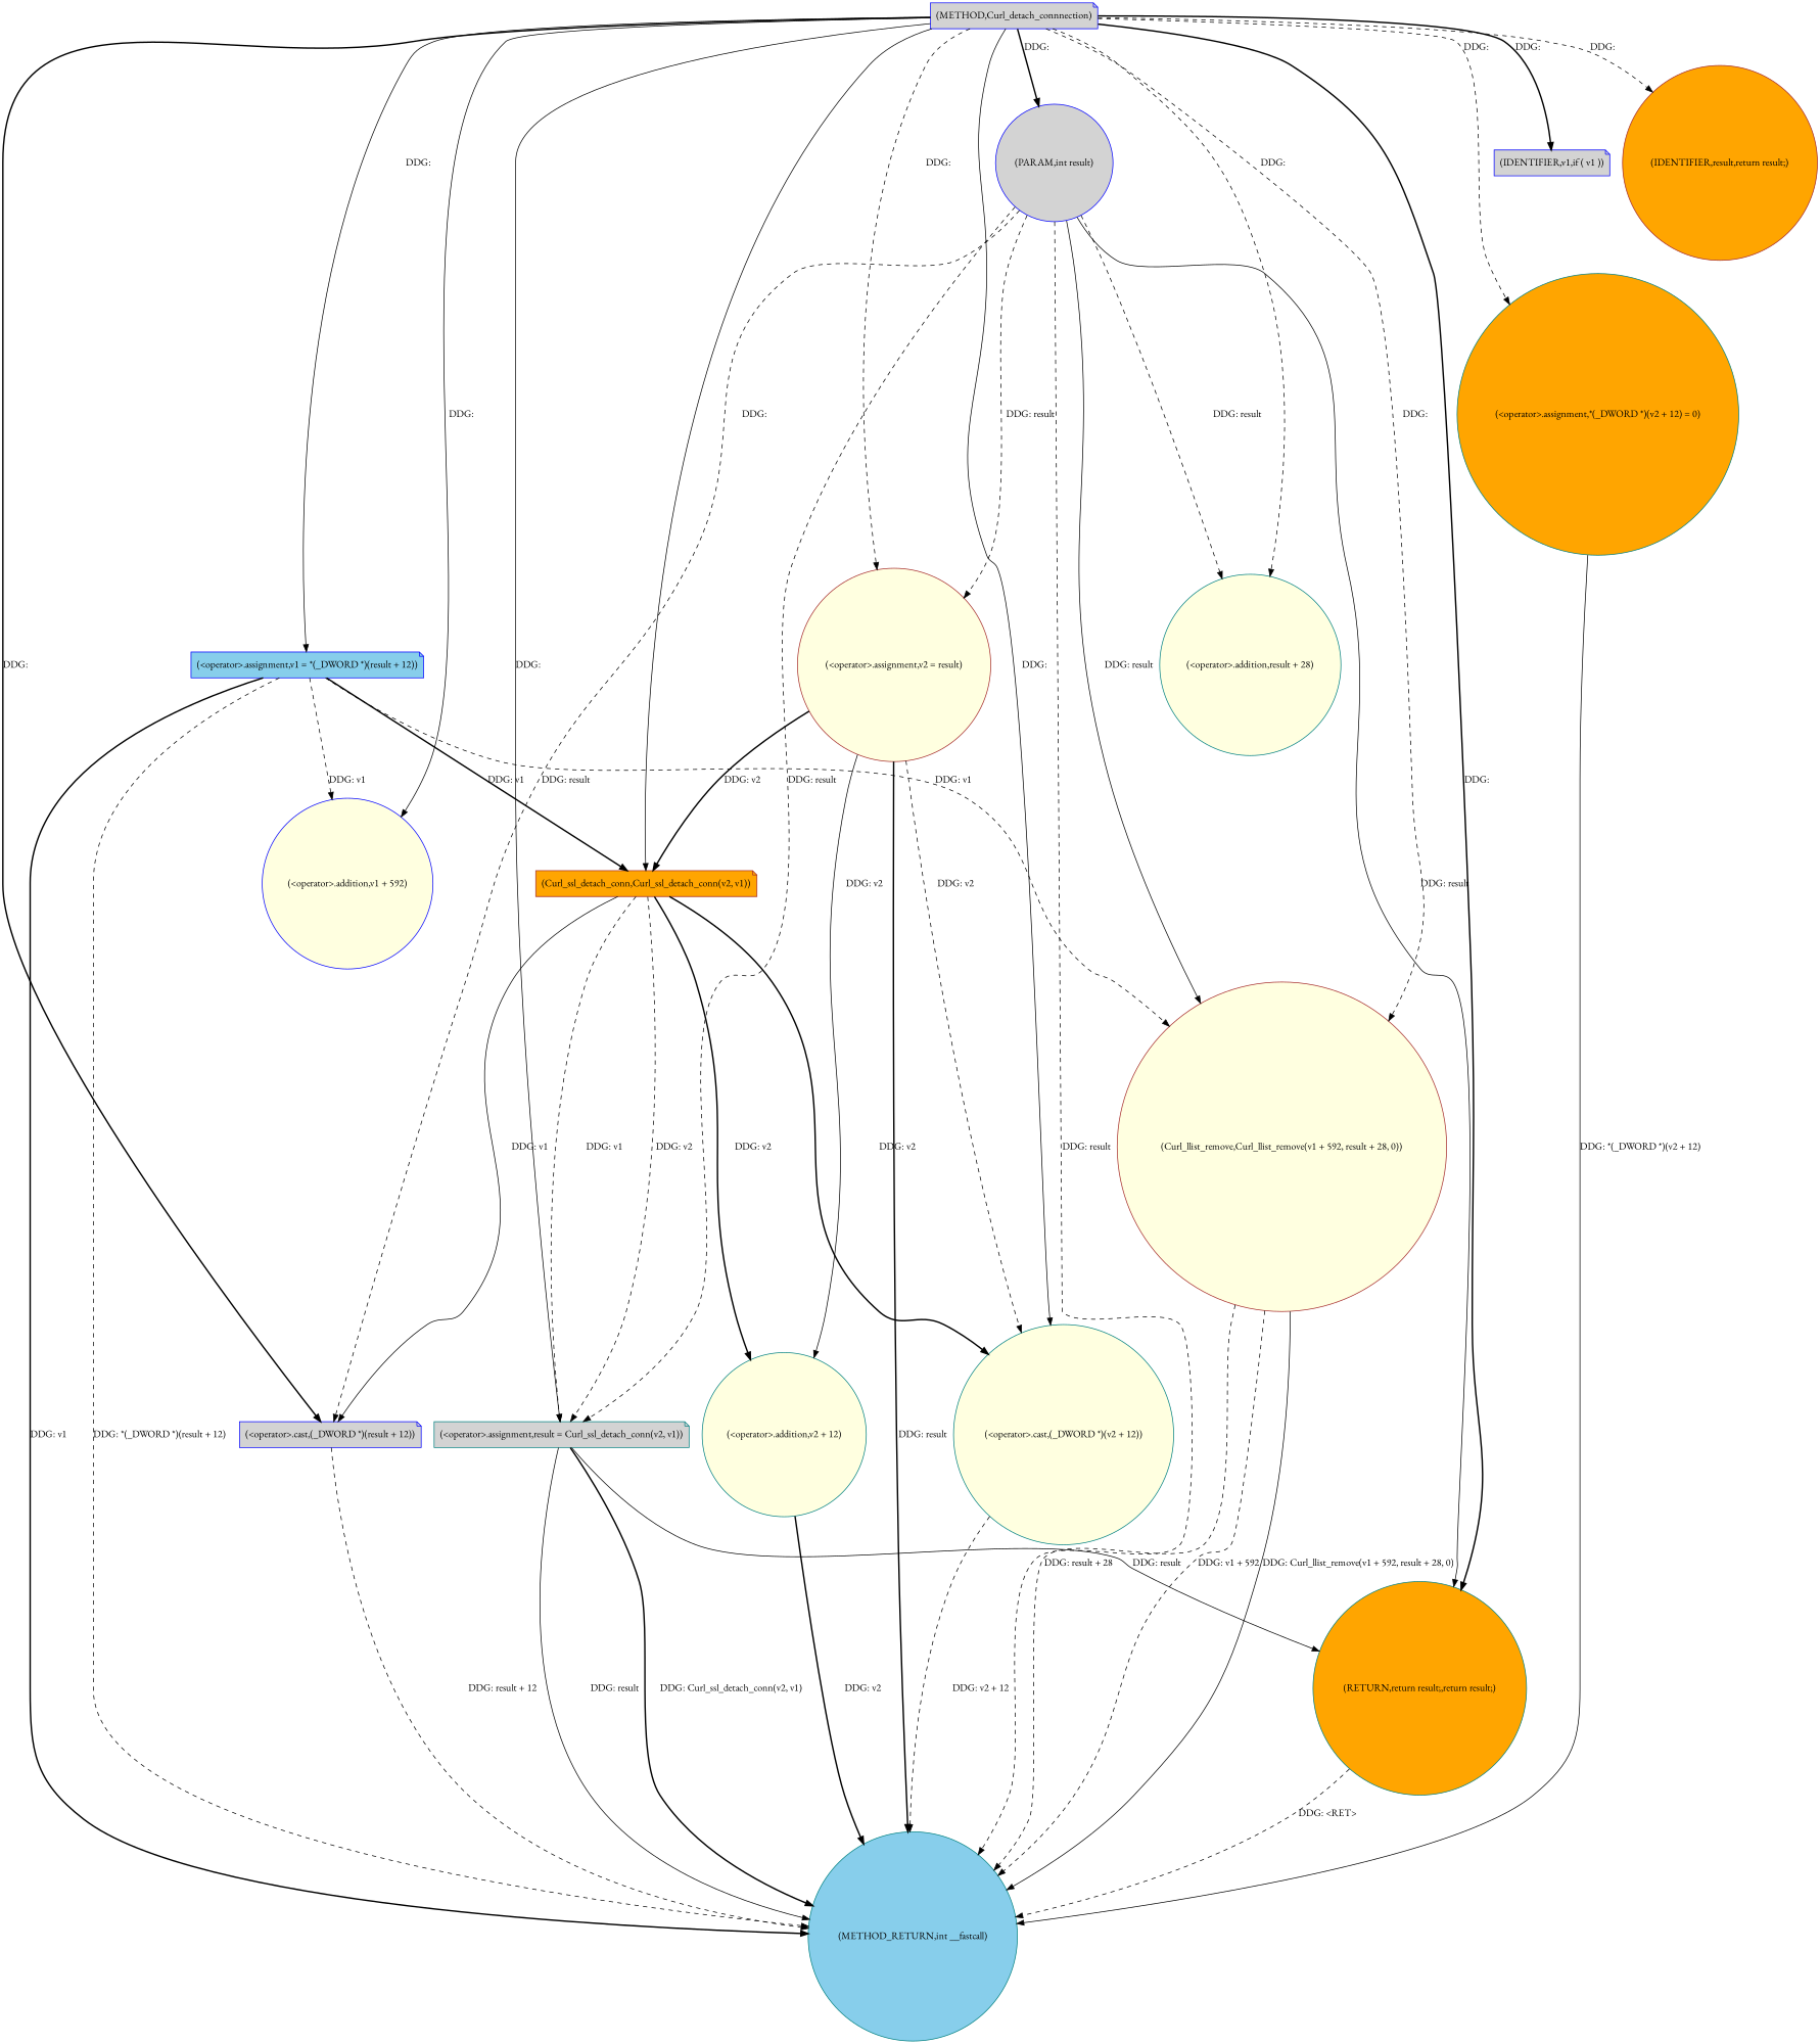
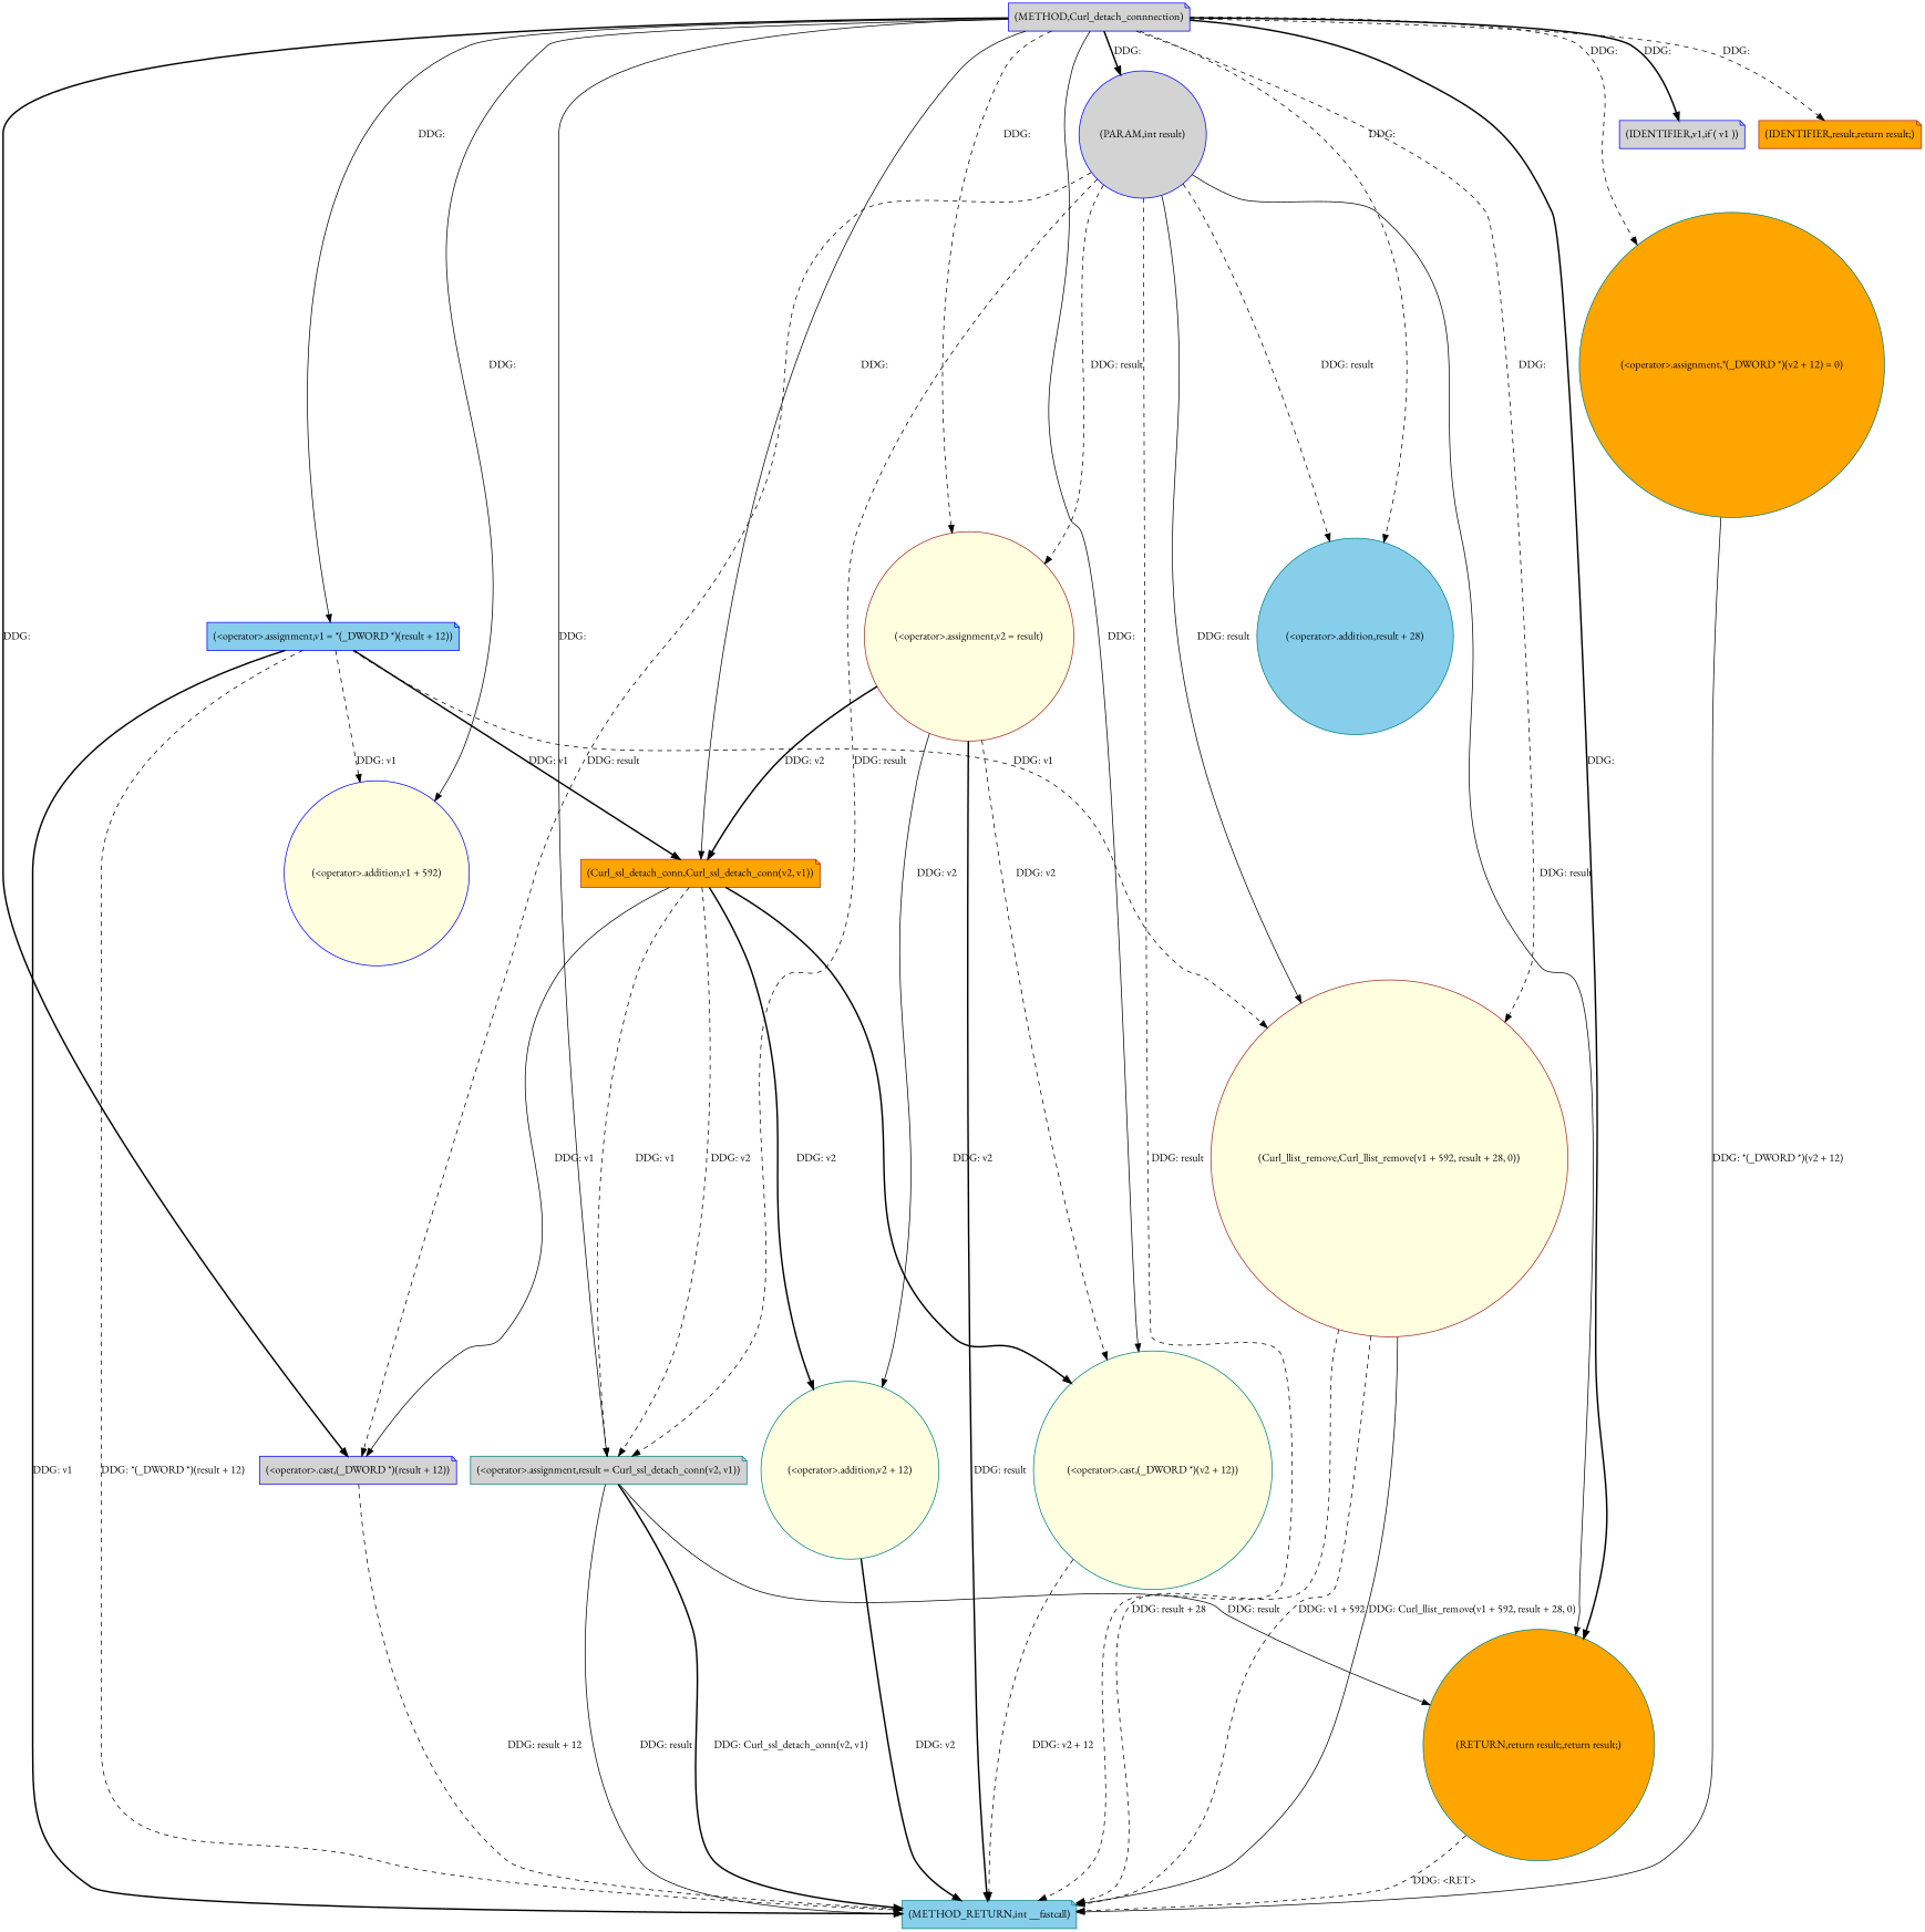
  digraph {
    fontname="EB Garamond"
    node [color=teal fillcolor=lightgrey fontname="EB Garamond" shape=circle style=filled]
    edge [fontname="EB Garamond" style=dashed]
    n1 [color=blue label="(METHOD,Curl_detach_connnection)" shape=note]
    n2 [color=blue label="(PARAM,int result)"]
    n3 [color=blue fillcolor=skyblue label="(<operator>.assignment,v1 = *(_DWORD *)(result + 12))" shape=note]
    n4 [color=blue label="(<operator>.cast,(_DWORD *)(result + 12))" shape=note]
    n5 [color=brown fillcolor=lightyellow label="(<operator>.assignment,v2 = result)"]
    n6 [color=blue label="(IDENTIFIER,v1,if ( v1 ))" shape=note]
    n7 [color=brown fillcolor=lightyellow label="(Curl_llist_remove,Curl_llist_remove(v1 + 592, result + 28, 0))"]
    n8 [color=blue fillcolor=lightyellow label="(<operator>.addition,v1 + 592)"]
-   n9 [fillcolor=lightyellow label="(<operator>.addition,result + 28)"]
+   n9 [fillcolor=skyblue label="(<operator>.addition,result + 28)"]
    n10 [label="(<operator>.assignment,result = Curl_ssl_detach_conn(v2, v1))" shape=note]
    n11 [color=brown fillcolor=orange label="(Curl_ssl_detach_conn,Curl_ssl_detach_conn(v2, v1))" shape=note]
    n12 [fillcolor=orange label="(<operator>.assignment,*(_DWORD *)(v2 + 12) = 0)"]
    n13 [fillcolor=lightyellow label="(<operator>.cast,(_DWORD *)(v2 + 12))"]
    n14 [fillcolor=orange label="(RETURN,return result;,return result;)"]
-   n15 [color=brown fillcolor=orange label="(IDENTIFIER,result,return result;)"]
-   n16 [fillcolor=skyblue label="(METHOD_RETURN,int __fastcall)"]
+   n15 [color=brown fillcolor=orange label="(IDENTIFIER,result,return result;)" shape=note]
+   n16 [fillcolor=skyblue label="(METHOD_RETURN,int __fastcall)" shape=note]
    n17 [fillcolor=lightyellow label="(<operator>.addition,v2 + 12)"]
    n1 -> n2 [label="DDG: " style=bold]
    n1 -> n3 [label="DDG: " style=solid]
    n1 -> n4 [label="DDG: " style=bold]
    n1 -> n5 [label="DDG: "]
    n1 -> n6 [label="DDG: " style=bold]
    n1 -> n7 [label="DDG: "]
    n1 -> n8 [label="DDG: " style=solid]
    n1 -> n9 [label="DDG: "]
    n1 -> n10 [label="DDG: " style=solid]
    n1 -> n11 [label="DDG: " style=solid]
    n1 -> n12 [label="DDG: "]
    n1 -> n13 [label="DDG: " style=solid]
    n1 -> n14 [label="DDG: " style=bold]
    n1 -> n15 [label="DDG: "]
    n2 -> n4 [label="DDG: result"]
    n2 -> n5 [label="DDG: result"]
    n2 -> n7 [label="DDG: result" style=solid]
    n2 -> n9 [label="DDG: result"]
    n2 -> n10 [label="DDG: result"]
    n2 -> n14 [label="DDG: result" style=solid]
    n2 -> n16 [label="DDG: result"]
    n3 -> n7 [label="DDG: v1"]
    n3 -> n8 [label="DDG: v1"]
    n3 -> n11 [label="DDG: v1" style=bold]
    n3 -> n16 [label="DDG: v1" style=bold]
    n3 -> n16 [label="DDG: *(_DWORD *)(result + 12)"]
    n4 -> n16 [label="DDG: result + 12"]
    n5 -> n11 [label="DDG: v2" style=bold]
    n5 -> n13 [label="DDG: v2"]
    n5 -> n16 [label="DDG: result" style=bold]
    n5 -> n17 [label="DDG: v2" style=solid]
    n7 -> n16 [label="DDG: v1 + 592"]
    n7 -> n16 [label="DDG: Curl_llist_remove(v1 + 592, result + 28, 0)" style=solid]
    n7 -> n16 [label="DDG: result + 28"]
    n10 -> n14 [label="DDG: result" style=solid]
    n10 -> n16 [label="DDG: result" style=solid]
    n10 -> n16 [label="DDG: Curl_ssl_detach_conn(v2, v1)" style=bold]
    n11 -> n4 [label="DDG: v1" style=solid]
    n11 -> n10 [label="DDG: v2"]
    n11 -> n10 [label="DDG: v1"]
    n11 -> n13 [label="DDG: v2" style=bold]
    n11 -> n17 [label="DDG: v2" style=bold]
    n12 -> n16 [label="DDG: *(_DWORD *)(v2 + 12)" style=solid]
    n13 -> n16 [label="DDG: v2 + 12"]
    n14 -> n16 [label="DDG: <RET>"]
    n17 -> n16 [label="DDG: v2" style=bold]
  }
